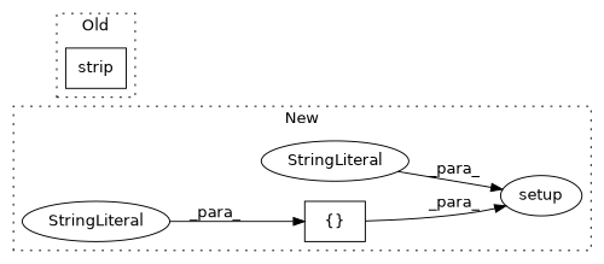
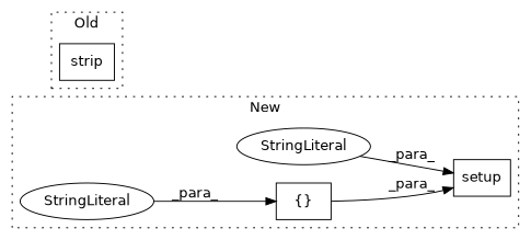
  digraph {
    rankdir=LR
    fontname="DejaVu Sans"
    node [a=32 shape=box fontname="DejaVu Sans"]
    edge [fontname="DejaVu Sans"]
-   n1 [l="6,1" label=setup s="286,577" shape=ellipse]
+   n1 [l="6,1" label=setup s="286,577"]
    n2 [a=45 l=43 label=StringLiteral s=318 shape=ellipse]
    n3 [a=4 l="1,1" label="{}" s="537,575"]
    n4 [a=45 l=17 label=StringLiteral s=545 shape=ellipse]
    n5 [l=7 label=strip s=520]
    subgraph cluster_1 {
      label=New
      style=dotted
      n1
      n2
      n3
      n4
    }
    subgraph cluster_2 {
      label=Old
      style=dotted
      n5
    }
    n2 -> n1 [label=_para_]
    n3 -> n1 [label=_para_]
    n4 -> n3 [label=_para_]
  }
